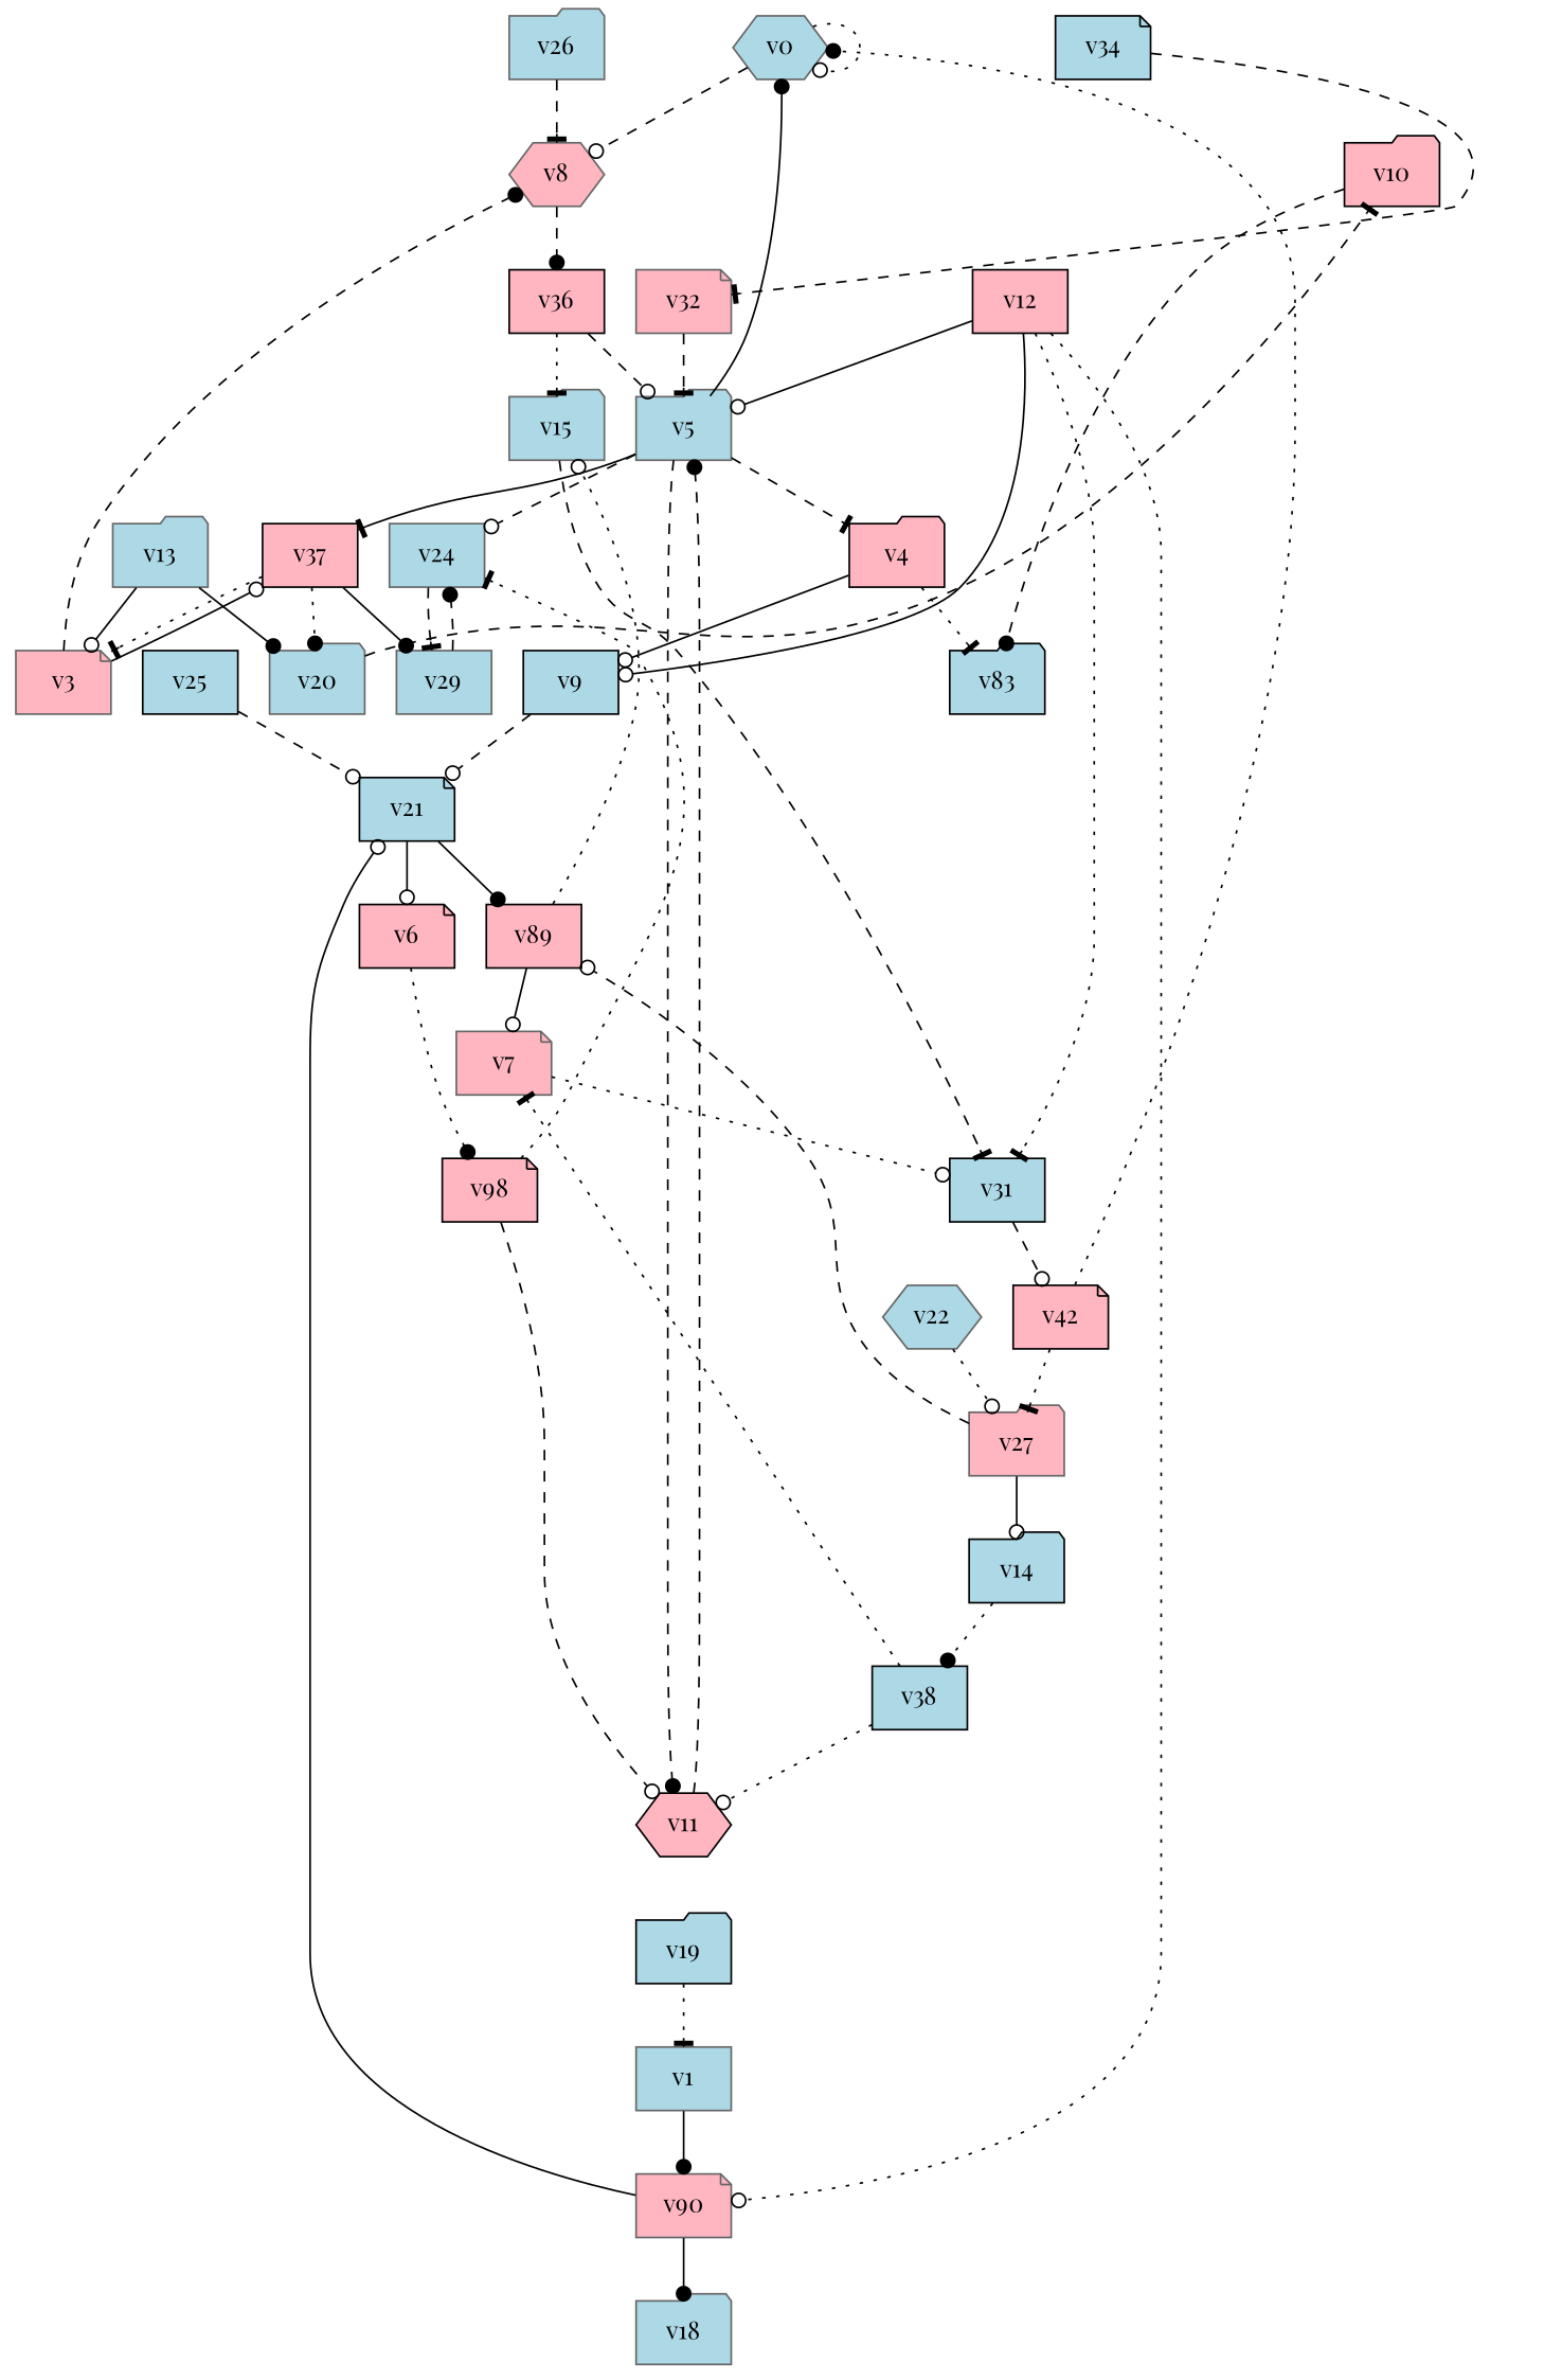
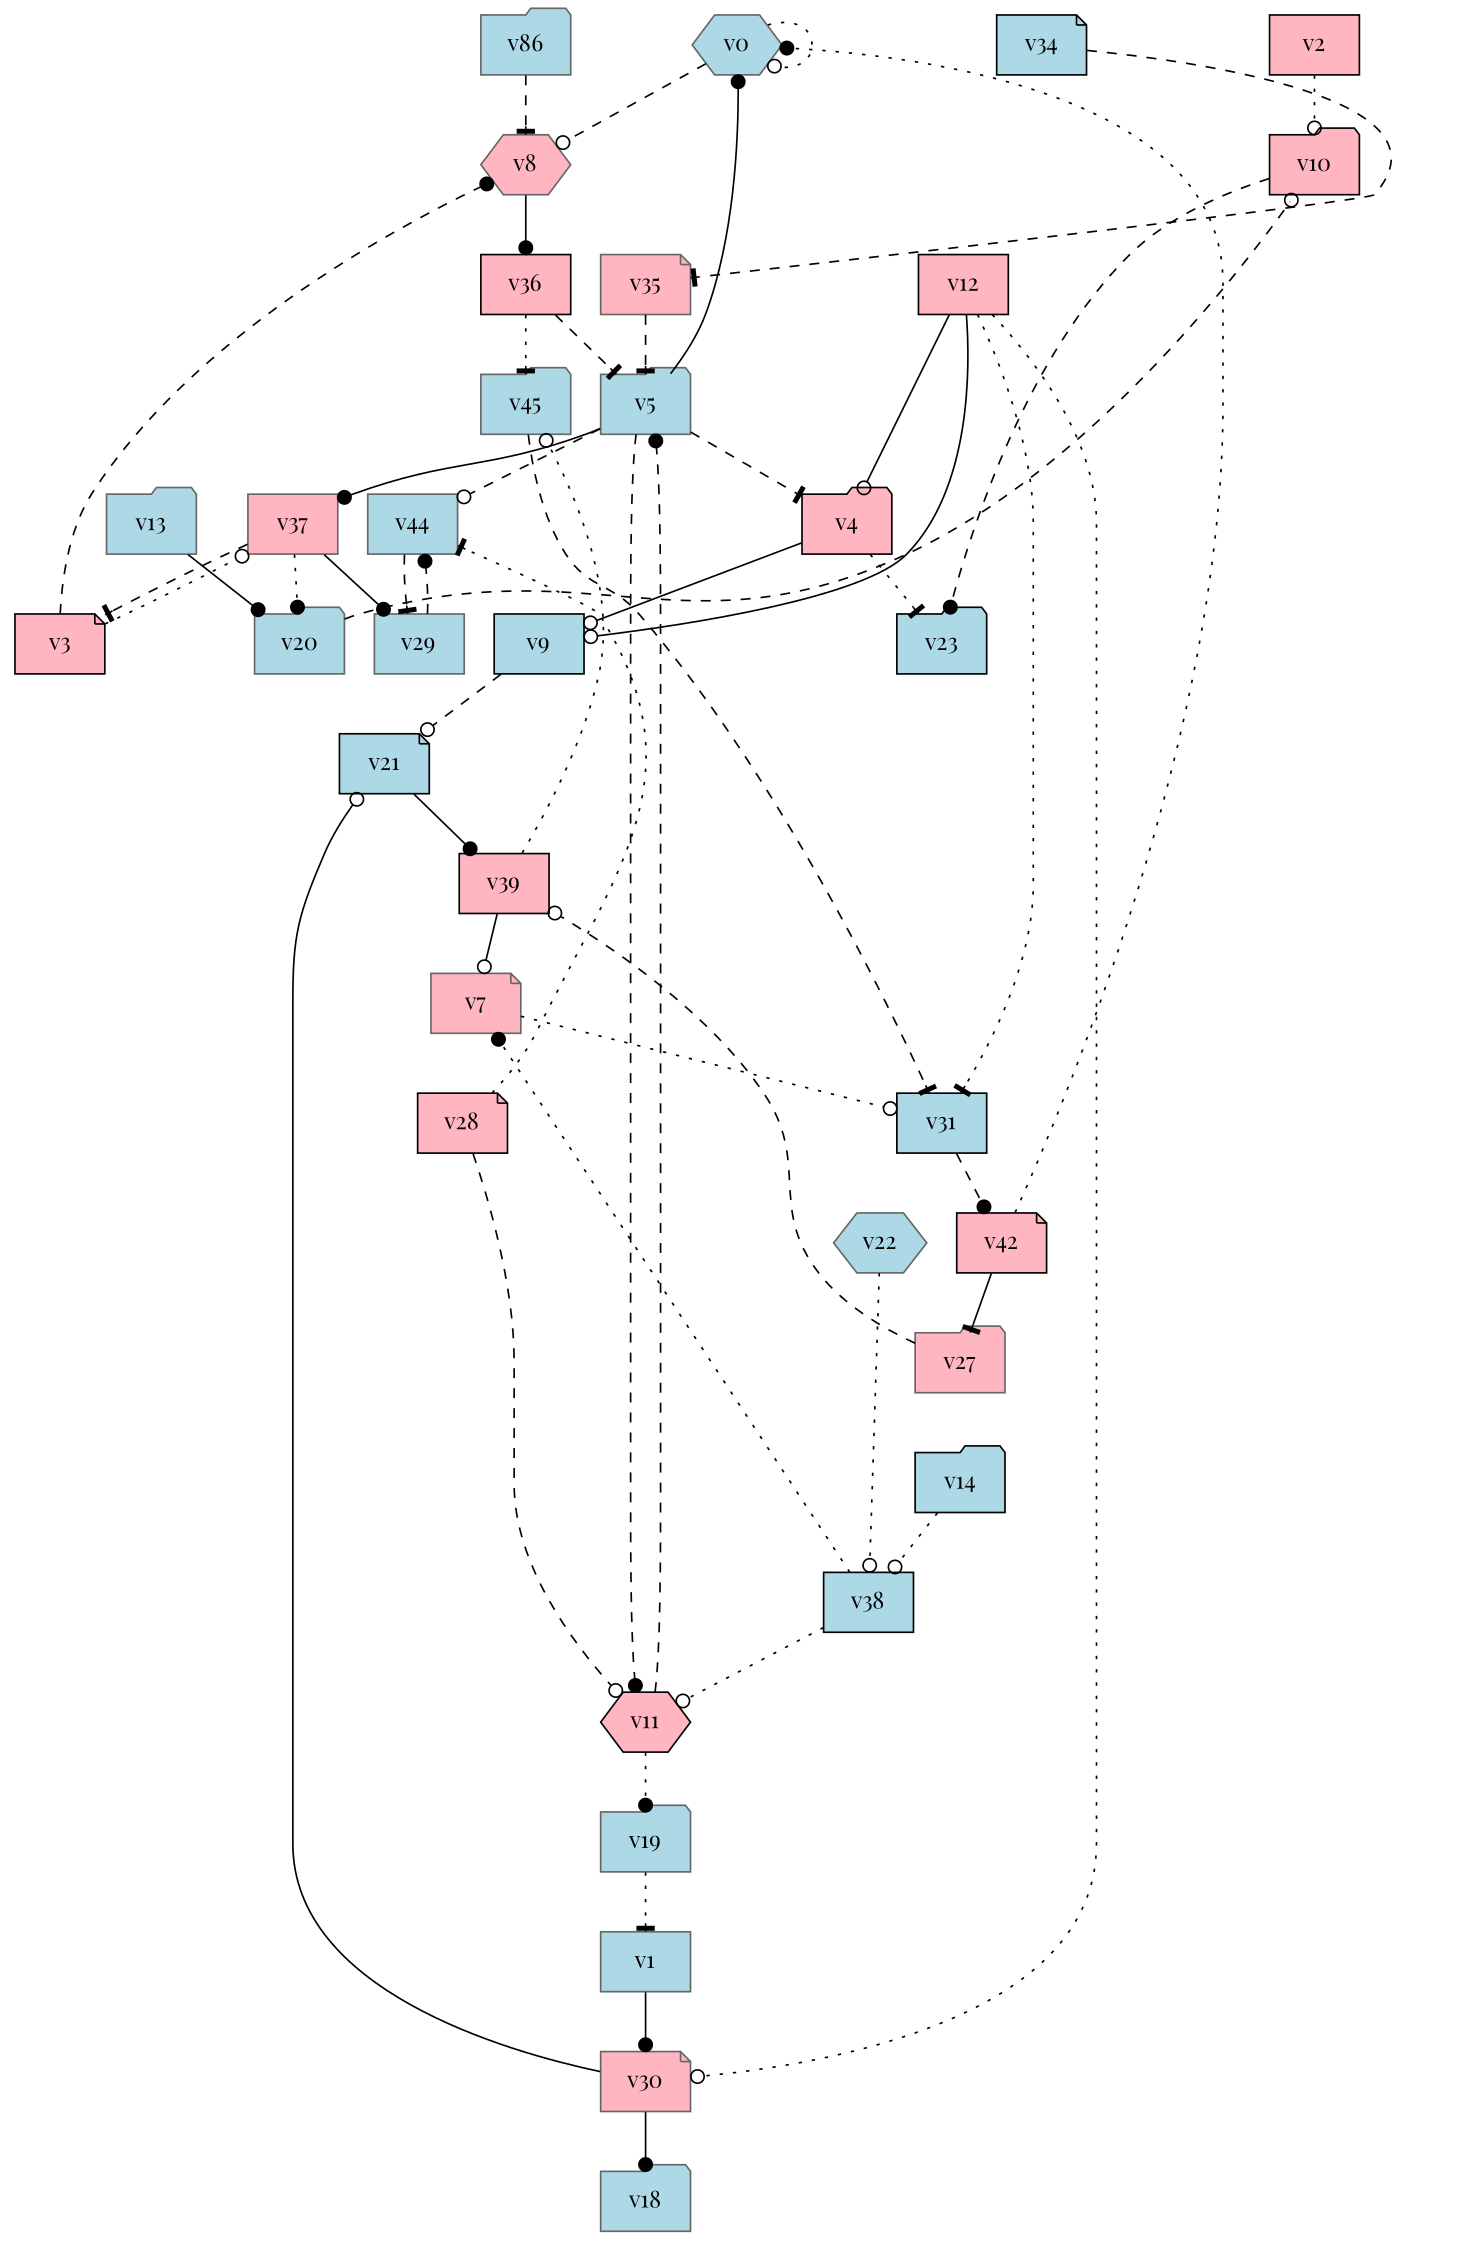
  digraph {
    fontname="Playfair Display"
    node [color=gray40 fillcolor=lightblue fontname="Playfair Display" player=0 shape=box style=filled]
    edge [arrowhead=odot fontname="Playfair Display" style=dashed]
    v0 [shape=hexagon]
    v8 [fillcolor=lightpink shape=hexagon]
    v36 [color=black fillcolor=lightpink]
-   v30 [fillcolor=lightpink player=1 shape=note label=v90]
+   v30 [fillcolor=lightpink player=1 shape=note]
    v1
    v21 [color=black shape=note]
    v18 [player=1 shape=folder]
+   v2 [color=black fillcolor=lightpink]
    v10 [color=black fillcolor=lightpink player=1 shape=folder]
-   v23 [color=black player=1 shape=folder label=v83]
-   v3 [fillcolor=lightpink shape=note]
-   v37 [color=black fillcolor=lightpink player=1]
+   v23 [color=black player=1 shape=folder]
+   v3 [color=black fillcolor=lightpink shape=note]
+   v37 [fillcolor=lightpink player=1]
    v20 [player=1 shape=folder]
    v29
    v4 [color=black fillcolor=lightpink shape=folder]
    v9 [color=black player=1]
    v5 [shape=folder]
    v11 [color=black fillcolor=lightpink shape=hexagon]
-   v24
-   v19 [color=black player=1 shape=folder]
-   v6 [color=black fillcolor=lightpink shape=note]
-   v28 [color=black fillcolor=lightpink player=1 shape=note label=v98]
+   v24 [label=v44]
+   v19 [player=1 shape=folder]
+   v28 [color=black fillcolor=lightpink player=1 shape=note]
    v7 [fillcolor=lightpink player=1 shape=note]
    v31 [color=black]
    n25 [color=black fillcolor=lightpink label=v42 player=1 shape=note]
-   v15 [shape=folder]
-   v39 [color=black fillcolor=lightpink label=v89]
+   v15 [shape=folder label=v45]
+   v39 [color=black fillcolor=lightpink]
    v12 [color=black fillcolor=lightpink]
    v13 [shape=folder]
    v14 [color=black player=1 shape=folder]
    v38 [color=black]
    v22 [player=1 shape=hexagon]
    v27 [fillcolor=lightpink shape=folder]
-   v25 [color=black]
-   v26 [shape=folder]
+   v26 [shape=folder label=v86]
    v34 [color=black shape=note]
-   v35 [fillcolor=lightpink shape=note label=v32]
+   v35 [fillcolor=lightpink shape=note]
    v0 -> v0 [style=dotted]
    v0 -> v8
-   v8 -> v36 [arrowhead=dot]
-   v36 -> v5
+   v8 -> v36 [arrowhead=dot style=solid]
+   v36 -> v5 [arrowhead=tee]
    v36 -> v15 [arrowhead=tee style=dotted]
    v30 -> v21 [style=solid]
    v30 -> v18 [arrowhead=dot style=solid]
    v1 -> v30 [arrowhead=dot style=solid]
-   v21 -> v6 [style=solid]
    v21 -> v39 [arrowhead=dot style=solid]
+   v2 -> v10 [style=dotted]
    v10 -> v23 [arrowhead=dot constraint="t >= 5"]
    v3 -> v8 [arrowhead=dot]
-   v3 -> v37 [style=solid]
-   v37 -> v3 [arrowhead=tee style=dotted]
+   v3 -> v37 [style=dotted]
+   v37 -> v3 [arrowhead=tee]
    v37 -> v20 [arrowhead=dot style=dotted]
    v37 -> v29 [arrowhead=dot style=solid]
-   v20 -> v10 [arrowhead=tee constraint="t >= 3"]
+   v20 -> v10 [constraint="t >= 3"]
    v29 -> v24 [arrowhead=dot constraint="t mod 4 == 3"]
    v4 -> v23 [arrowhead=tee style=dotted]
    v4 -> v9 [style=solid]
    v9 -> v21
    v5 -> v0 [arrowhead=dot style=solid]
-   v5 -> v37 [arrowhead=tee style=solid]
+   v5 -> v37 [arrowhead=dot style=solid]
    v5 -> v4 [arrowhead=tee]
    v5 -> v11 [arrowhead=dot]
    v5 -> v24
    v11 -> v5 [arrowhead=dot]
+   v11 -> v19 [arrowhead=dot style=dotted]
    v24 -> v29 [arrowhead=tee]
    v19 -> v1 [arrowhead=tee style=dotted]
-   v6 -> v28 [arrowhead=dot style=dotted]
    v28 -> v11
    v28 -> v24 [arrowhead=tee constraint="t < 11" style=dotted]
    v7 -> v31 [style=dotted]
-   v31 -> n25
+   v31 -> n25 [arrowhead=dot]
    n25 -> v0 [arrowhead=dot style=dotted]
-   n25 -> v27 [arrowhead=tee style=dotted]
+   n25 -> v27 [arrowhead=tee style=solid]
    v15 -> v31 [arrowhead=tee constraint="t mod 5 == 1"]
    v39 -> v7 [style=solid]
    v39 -> v15 [constraint="t < 6" style=dotted]
    v12 -> v30 [style=dotted]
    v12 -> v9 [constraint="t mod 3 == 2" style=solid]
-   v12 -> v5 [style=solid]
+   v12 -> v4 [style=solid]
    v12 -> v31 [arrowhead=tee style=dotted]
-   v13 -> v3 [style=solid]
    v13 -> v20 [arrowhead=dot constraint="t >= 3" style=solid]
-   v14 -> v38 [arrowhead=dot style=dotted]
+   v14 -> v38 [style=dotted]
    v38 -> v11 [style=dotted]
-   v38 -> v7 [arrowhead=tee constraint="t >= 1" style=dotted]
-   v22 -> v27 [style=dotted]
+   v38 -> v7 [arrowhead=dot constraint="t >= 1" style=dotted]
+   v22 -> v38 [style=dotted]
    v27 -> v39 [constraint="t mod 2 == 1"]
-   v27 -> v14 [style=solid]
-   v25 -> v21
    v26 -> v8 [arrowhead=tee]
    v34 -> v35 [arrowhead=tee constraint="t < 9"]
    v35 -> v5 [arrowhead=tee]
  }
